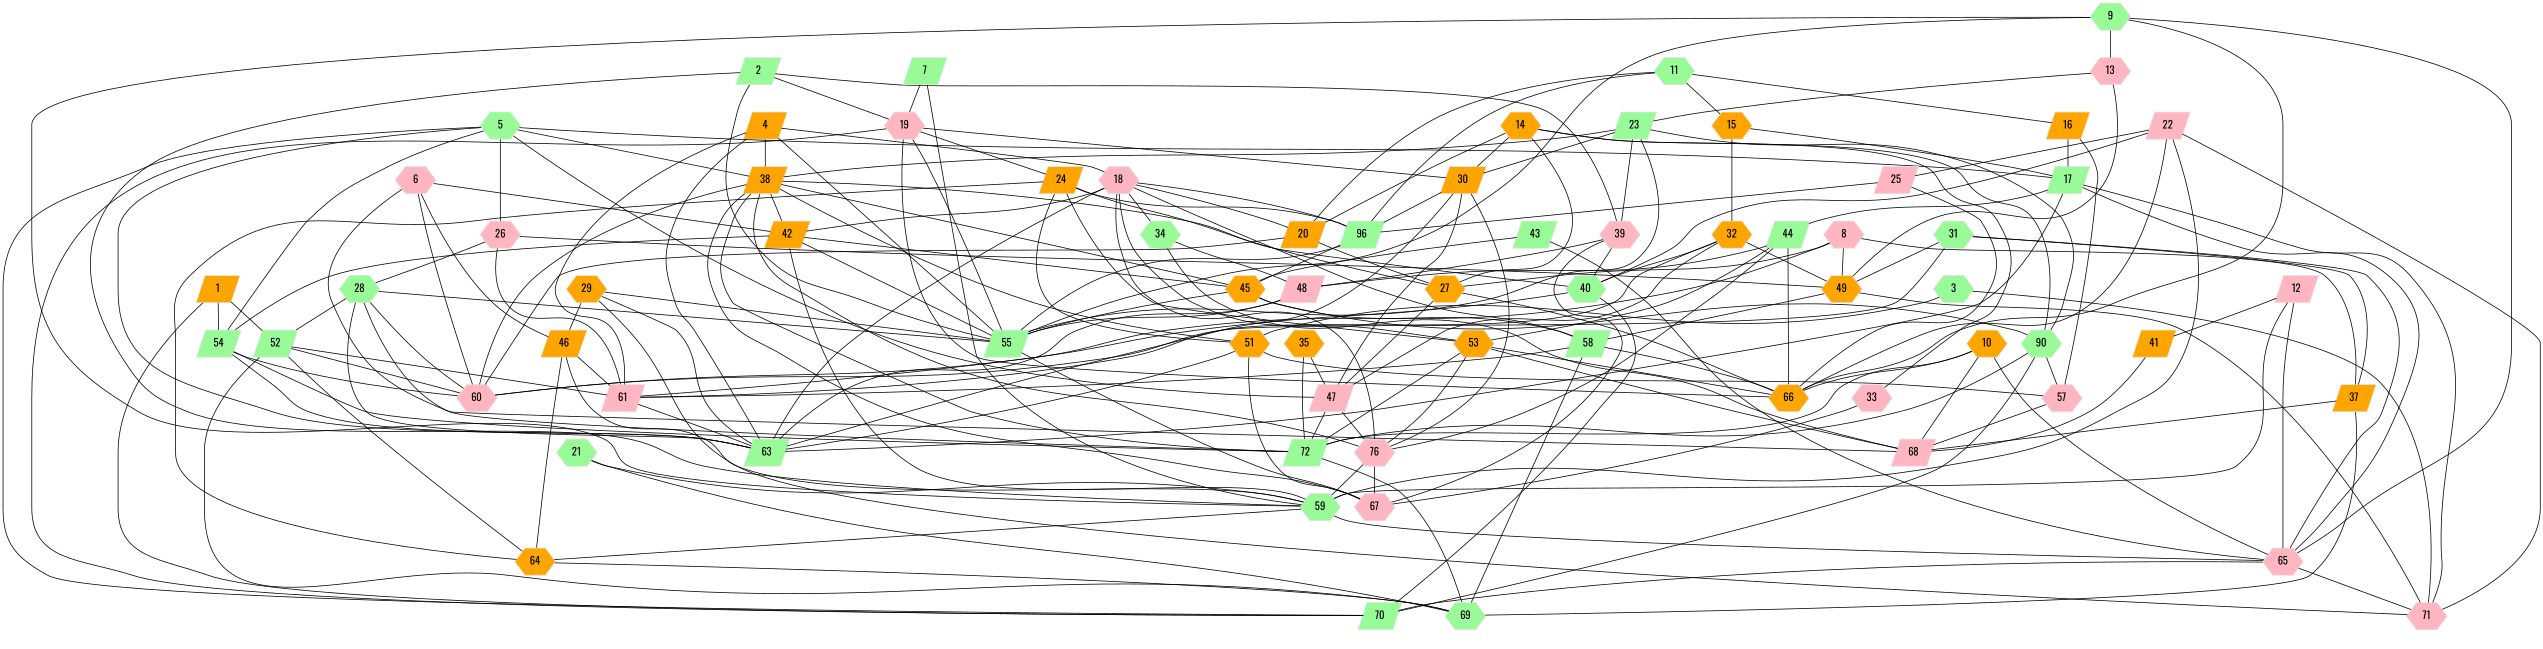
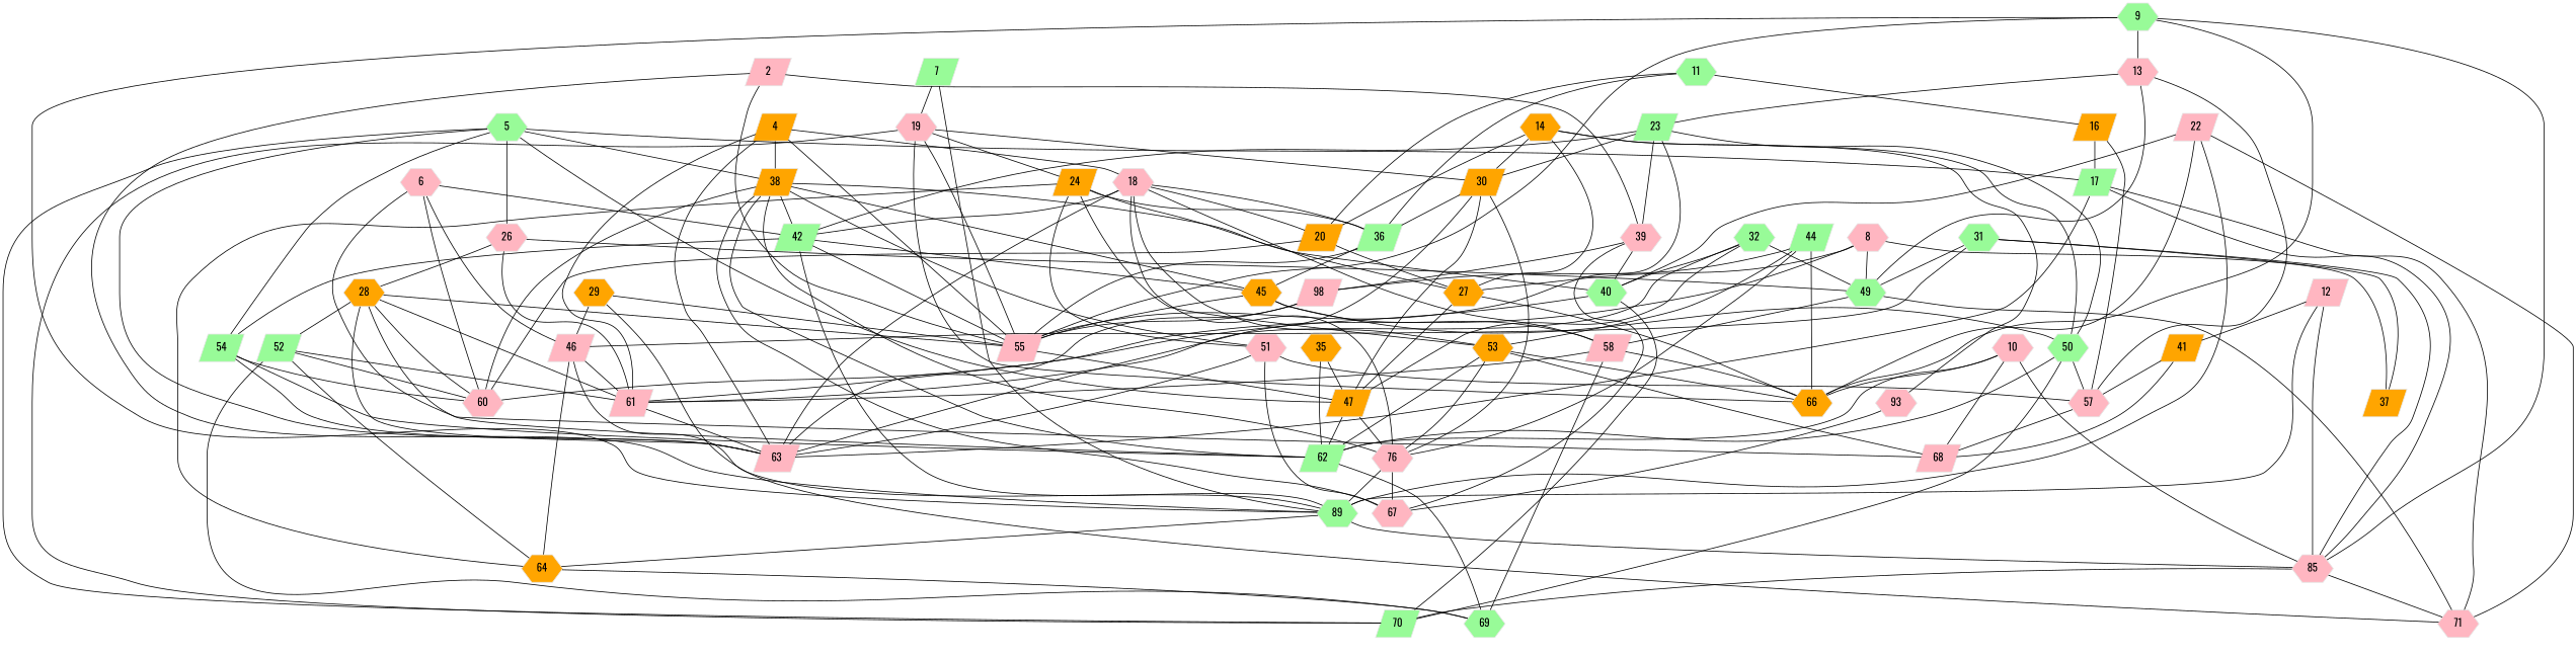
  graph {
    fontname=Oswald
    node [color=gray90 fillcolor=palegreen fontname=Oswald shape=hexagon style=filled]
    edge [fontname=Oswald weight=1.0]
-   1 [fillcolor=orange shape=parallelogram]
    52 [shape=parallelogram]
    54 [shape=parallelogram]
    70 [shape=parallelogram]
    61 [fillcolor=lightpink shape=parallelogram]
    60 [fillcolor=lightpink]
    69
    64 [fillcolor=orange]
-   63 [shape=parallelogram]
-   62 [shape=parallelogram label=72]
-   2 [shape=parallelogram]
+   63 [fillcolor=lightpink shape=parallelogram]
+   62 [shape=parallelogram]
+   2 [fillcolor=lightpink shape=parallelogram]
    19 [fillcolor=lightpink]
    39 [fillcolor=lightpink]
-   55 [shape=parallelogram]
-   59
+   55 [fillcolor=lightpink shape=parallelogram]
+   59 [label=89]
    66 [fillcolor=orange]
    30 [fillcolor=orange shape=parallelogram]
    24 [fillcolor=orange shape=parallelogram]
    40
    67 [fillcolor=lightpink]
-   48 [fillcolor=lightpink shape=parallelogram]
-   65 [fillcolor=lightpink]
-   51 [fillcolor=orange]
-   3
+   48 [fillcolor=lightpink shape=parallelogram label=98]
+   65 [fillcolor=lightpink label=85]
+   51 [fillcolor=lightpink]
    71 [fillcolor=lightpink]
    57 [fillcolor=lightpink]
    4 [fillcolor=orange shape=parallelogram]
    18 [fillcolor=lightpink]
    38 [fillcolor=orange shape=parallelogram]
-   42 [fillcolor=orange shape=parallelogram]
-   58 [shape=parallelogram]
+   42 [shape=parallelogram]
+   58 [fillcolor=lightpink shape=parallelogram]
    20 [fillcolor=orange shape=parallelogram]
-   36 [shape=parallelogram label=96]
-   34
+   36 [shape=parallelogram]
    53 [fillcolor=orange]
    n36 [fillcolor=lightpink label=76]
    45 [fillcolor=orange]
    5
    17 [shape=parallelogram]
    26 [fillcolor=lightpink]
-   47 [fillcolor=lightpink shape=parallelogram]
+   47 [fillcolor=orange shape=parallelogram]
    44 [shape=parallelogram]
-   49 [fillcolor=orange]
-   28
+   49
+   28 [fillcolor=orange]
    6 [fillcolor=lightpink]
-   46 [fillcolor=orange shape=parallelogram]
+   46 [fillcolor=lightpink shape=parallelogram]
    68 [fillcolor=lightpink shape=parallelogram]
    7 [shape=parallelogram]
    8 [fillcolor=lightpink]
    27 [fillcolor=orange]
    37 [fillcolor=orange shape=parallelogram]
    9
    13 [fillcolor=lightpink]
    23 [shape=parallelogram]
-   10 [fillcolor=orange]
-   15 [fillcolor=orange]
+   10 [fillcolor=lightpink]
    11
    16 [fillcolor=orange shape=parallelogram]
-   32 [fillcolor=orange]
+   32
    12 [fillcolor=lightpink shape=parallelogram]
    41 [fillcolor=orange shape=parallelogram]
-   50 [label=90]
+   50
    14 [fillcolor=orange]
-   33 [fillcolor=lightpink]
-   21
+   33 [fillcolor=lightpink label=93]
    22 [fillcolor=lightpink shape=parallelogram]
-   25 [fillcolor=lightpink shape=parallelogram]
    29 [fillcolor=orange]
    31
    35 [fillcolor=orange]
-   43 [shape=parallelogram]
-   1 -- 52
-   1 -- 54
-   1 -- 70
    52 -- 61
    52 -- 60
    52 -- 69
    52 -- 64
    54 -- 60
    54 -- 63
    54 -- 62 [weight=2.0]
    61 -- 63
    64 -- 69
    62 -- 69
-   2 -- 19
    2 -- 39
    2 -- 55
    2 -- 59
    19 -- 70
    19 -- 55
    19 -- 66
    19 -- 30
    19 -- 24
    39 -- 40
    39 -- 67
    39 -- 48
-   55 -- 67
+   55 -- 47
    59 -- 64
    59 -- 65
    30 -- 63
    30 -- 36
    30 -- n36
    30 -- 47
    24 -- 64
    24 -- 51
    24 -- 36
    24 -- 53
    24 -- 27 [weight=2.0]
    40 -- 70
    40 -- 61
    48 -- 63
    48 -- 55
    65 -- 70
    65 -- 71
    51 -- 63
    51 -- 67
    51 -- 57
-   3 -- 51
-   3 -- 71
    57 -- 68
    4 -- 61
    4 -- 63
    4 -- 55
    4 -- 18
    4 -- 38
    18 -- 63
    18 -- 42
    18 -- 58
    18 -- 20
    18 -- 36
-   18 -- 34
    18 -- 53
    18 -- n36
    38 -- 60
    38 -- 62
    38 -- 40
    38 -- 67
    38 -- 51
    38 -- 42
    38 -- n36
    38 -- 45
    42 -- 54
    42 -- 55
    42 -- 59
    42 -- 45
    58 -- 61
    58 -- 69
    58 -- 66
    20 -- 60
    20 -- 27
    36 -- 55
    36 -- 45
-   34 -- 48
-   34 -- 68
    53 -- 62
    53 -- 66
    53 -- n36
    53 -- 68
    n36 -- 59
    n36 -- 67
    45 -- 55
    45 -- 58
    45 -- 50
    5 -- 54
    5 -- 70
    5 -- 63
    5 -- 38
    5 -- 17
    5 -- 26
    5 -- 47
    17 -- 63
    17 -- 65
    17 -- 71
-   17 -- 44
    26 -- 61
    26 -- 49
    26 -- 28
    47 -- 62
    47 -- n36
    44 -- 66
    44 -- 48
    44 -- 53
    44 -- n36
    49 -- 71
    49 -- 58
    28 -- 52
+   28 -- 61
    28 -- 60
    28 -- 63
    28 -- 62
    28 -- 55
    6 -- 60
    6 -- 42
    6 -- 46
    6 -- 68
    46 -- 61
    46 -- 64
    46 -- 59
    7 -- 19
    7 -- 59
    8 -- 60
    8 -- 49
    8 -- 27
    8 -- 37
    27 -- 66
    27 -- 47 [weight=2.0]
-   37 -- 69
-   37 -- 68
    9 -- 55
    9 -- 59
    9 -- 66
    9 -- 65
    9 -- 13
+   13 -- 57
    13 -- 49
    13 -- 23
    23 -- 39
    23 -- 55
    23 -- 30
-   23 -- 38
+   23 -- 42
    23 -- 50
    10 -- 62
    10 -- 66
    10 -- 65
    10 -- 68
-   15 -- 17
-   15 -- 32
    11 -- 20
    11 -- 36
-   11 -- 15
    11 -- 16
    16 -- 57
    16 -- 17
    32 -- 61
    32 -- 40
    32 -- 47
    32 -- 49
    12 -- 59 [weight=2.0]
    12 -- 65
    12 -- 41
+   41 -- 57
    41 -- 68
    50 -- 70 [weight=2.0]
    50 -- 62
    50 -- 57
    14 -- 30
    14 -- 20
    14 -- 27
    14 -- 50
    14 -- 33
    33 -- 67
-   21 -- 69
-   21 -- 59
    22 -- 59
    22 -- 66
    22 -- 40
    22 -- 71
-   22 -- 25
-   25 -- 66
-   25 -- 36
-   29 -- 63
    29 -- 55
    29 -- 71
    29 -- 46
-   31 -- 60
+   31 -- 46
    31 -- 65
    31 -- 49
    31 -- 37
    35 -- 62
    35 -- 47 [weight=2.0]
-   43 -- 65
-   43 -- 45
  }
